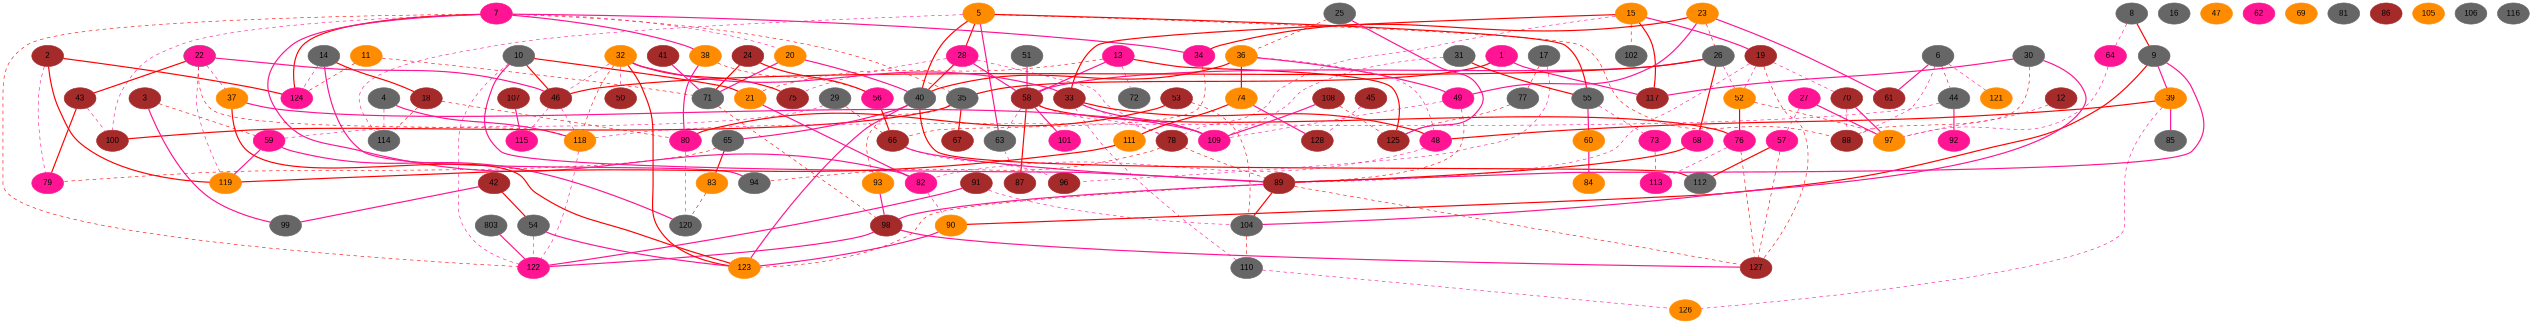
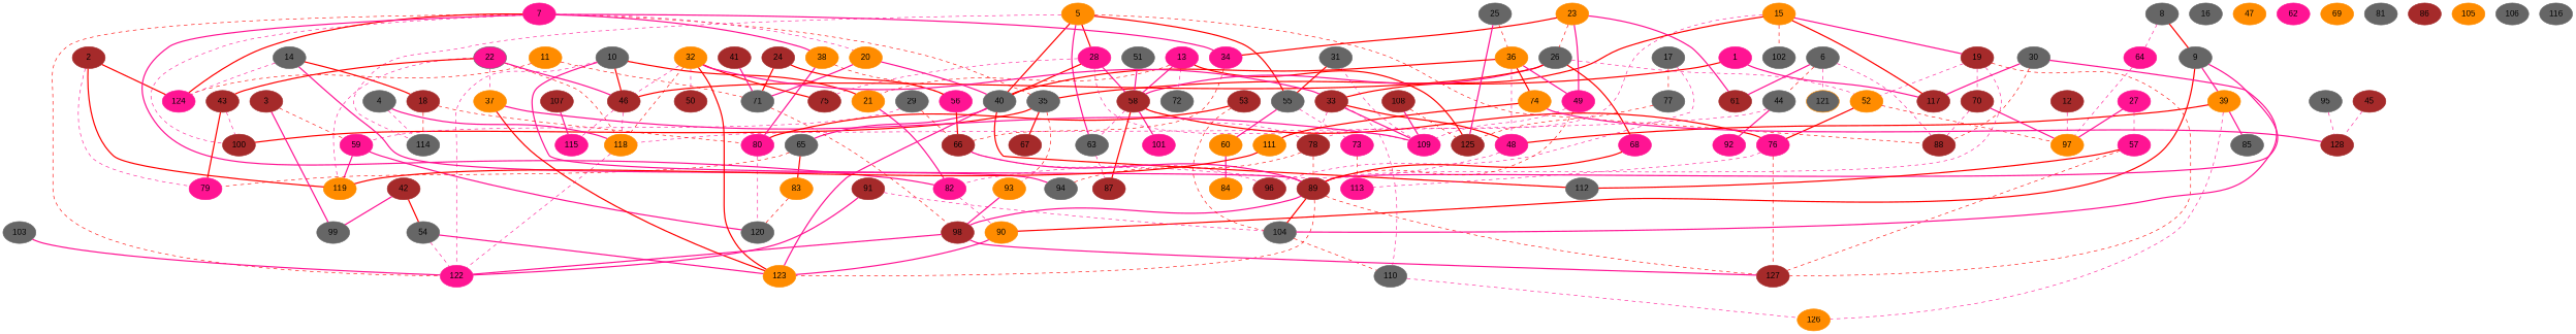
  graph {
    fontname="Liberation Sans"
    node [color=gray40 fontname="Liberation Sans" style=filled]
    edge [color=deeppink fontname="Liberation Sans" style=bold]
    1 [color=deeppink]
    35
    117 [color=brown]
    100 [color=brown]
    67 [color=brown]
    93 [color=darkorange]
    2 [color=brown]
    79 [color=deeppink]
    119 [color=darkorange]
    124 [color=deeppink]
    3 [color=brown]
    59 [color=deeppink]
    99
    120
    4
    114
    118 [color=darkorange]
    122 [color=deeppink]
    5 [color=darkorange]
    28 [color=deeppink]
    40
    55
    63
    88 [color=brown]
    58 [color=brown]
    75 [color=brown]
    109 [color=deeppink]
    123 [color=darkorange]
    65
    112
    60 [color=darkorange]
    73 [color=deeppink]
    87 [color=brown]
    6
    44
    61 [color=brown]
-   121 [color=darkorange]
+   121 [color=darkorange fillcolor=gray40]
    92 [color=deeppink]
    7 [color=deeppink]
    20 [color=darkorange]
    34 [color=deeppink]
    38 [color=darkorange]
    82 [color=deeppink]
    71
    66 [color=brown]
    80 [color=deeppink]
    56 [color=deeppink]
    90 [color=darkorange]
    8
    9
    64 [color=deeppink]
    39 [color=darkorange]
    89 [color=brown]
    97 [color=darkorange]
    48 [color=deeppink]
    85
    126 [color=darkorange]
    127 [color=brown]
    104
    98 [color=brown]
    10
    21 [color=darkorange]
    46 [color=brown]
    115 [color=deeppink]
    11 [color=darkorange]
    12 [color=brown]
    13 [color=deeppink]
    72
    125 [color=brown]
    78 [color=brown]
    76 [color=deeppink]
    101 [color=deeppink]
    14
    18 [color=brown]
    94
    15 [color=darkorange]
    19 [color=brown]
    33 [color=brown]
    102
    52 [color=darkorange]
    70 [color=brown]
    110
    16
    17
    77
    96 [color=brown]
    22 [fillcolor=deeppink]
    37 [color=darkorange]
    43 [color=brown]
    23 [color=darkorange]
    26
    49 [color=deeppink]
    68 [color=deeppink]
    24 [color=brown]
    25
    36 [color=darkorange]
    74 [color=darkorange]
    27 [color=deeppink]
    57 [color=deeppink]
    29
    30
    31
    32 [color=darkorange]
    50 [color=brown]
    128 [color=brown]
    111 [color=darkorange]
    83 [color=darkorange]
    41 [color=brown]
    42 [color=brown]
    54
    45 [color=brown]
    47 [color=darkorange]
    51
    113 [color=deeppink]
    53 [color=brown]
    84 [color=darkorange]
    62 [color=deeppink]
    69 [color=darkorange]
    81
    86 [color=brown]
    91 [color=brown]
-   103 [label=803]
+   95
+   103
    105 [color=darkorange]
    106
    107 [color=brown]
    108 [color=brown]
    116
    1 -- 35 [color=red]
    1 -- 117
    35 -- 100 [color=red]
    35 -- 67 [color=red]
    35 -- 93 [color=red style=dashed]
    93 -- 98
    2 -- 79 [style=dashed]
    2 -- 119 [color=red]
    2 -- 124 [color=red]
    3 -- 59 [color=red style=dashed]
    3 -- 99
    59 -- 119
    59 -- 120
    4 -- 114 [style=dashed]
    4 -- 118
    118 -- 122 [style=dashed]
    5 -- 114 [style=dashed]
    5 -- 28 [color=red]
    5 -- 40 [color=red]
    5 -- 55 [color=red]
    5 -- 63
    5 -- 88 [color=red style=dashed]
    28 -- 40 [color=red]
    28 -- 58
    28 -- 75 [style=dashed]
    28 -- 109 [style=dashed]
    40 -- 123
    40 -- 65
    40 -- 112 [color=red]
    55 -- 60
    55 -- 73 [style=dashed]
    63 -- 87 [style=dashed]
    58 -- 63 [style=dashed]
    58 -- 87 [color=red]
    58 -- 78 [style=dashed]
    58 -- 76 [color=red]
    58 -- 101
    65 -- 79 [color=red style=dashed]
    65 -- 83 [color=red]
    60 -- 84
    73 -- 113 [color=red style=dashed]
    6 -- 88 [style=dashed]
    6 -- 44 [color=red style=dashed]
    6 -- 61
    6 -- 121 [style=dashed]
    44 -- 118 [style=dashed]
    44 -- 92
    7 -- 35 [color=red style=dashed]
    7 -- 100 [style=dashed]
    7 -- 124 [color=red]
    7 -- 122 [color=red style=dashed]
    7 -- 20 [style=dashed]
    7 -- 34
    7 -- 38
    7 -- 82
    20 -- 40
    20 -- 71
    34 -- 66 [color=red style=dashed]
    38 -- 80
    38 -- 56 [color=red style=dashed]
    82 -- 90 [style=dashed]
    71 -- 98 [color=red style=dashed]
    66 -- 89
    66 -- 96 [style=dashed]
    80 -- 120 [style=dashed]
    56 -- 66 [color=red]
    90 -- 123
    8 -- 9 [color=red]
    8 -- 64 [style=dashed]
    9 -- 90 [color=red]
    9 -- 39
    9 -- 89
    64 -- 97 [style=dashed]
    39 -- 48 [color=red]
    39 -- 85
    39 -- 126 [style=dashed]
    89 -- 123 [color=red style=dashed]
    89 -- 127 [color=red style=dashed]
    89 -- 104 [color=red]
    89 -- 98
    48 -- 82 [style=dashed]
    104 -- 110 [color=red style=dashed]
    98 -- 122
    98 -- 127
    10 -- 122 [style=dashed]
    10 -- 89
    10 -- 21 [color=red]
    10 -- 46 [color=red]
    21 -- 82
    46 -- 118 [style=dashed]
    46 -- 115 [style=dashed]
    11 -- 124 [color=red style=dashed]
    11 -- 71 [color=red style=dashed]
    12 -- 97 [style=dashed]
    13 -- 58
    13 -- 21 [color=red style=dashed]
    13 -- 72 [style=dashed]
    13 -- 125 [color=red]
    78 -- 89 [color=red style=dashed]
    78 -- 94 [color=red style=dashed]
    76 -- 127 [color=red style=dashed]
    76 -- 113 [style=dashed]
    14 -- 124 [style=dashed]
    14 -- 18 [color=red]
    14 -- 94
    18 -- 114 [color=red style=dashed]
    18 -- 80 [color=red style=dashed]
    15 -- 117 [color=red]
    15 -- 78 [style=dashed]
    15 -- 19
    15 -- 33 [color=red]
    15 -- 102 [color=red style=dashed]
    19 -- 89 [style=dashed]
    19 -- 127 [color=red style=dashed]
    19 -- 52 [style=dashed]
    19 -- 70 [style=dashed]
    33 -- 109
    33 -- 48 [color=red]
    33 -- 78 [style=dashed]
    33 -- 110 [style=dashed]
    52 -- 97 [color=red style=dashed]
    52 -- 76 [color=red]
    70 -- 88 [style=dashed]
    70 -- 97
    110 -- 126 [style=dashed]
    17 -- 77 [color=red style=dashed]
    17 -- 96 [style=dashed]
    77 -- 125 [color=red style=dashed]
    22 -- 119 [style=dashed]
    22 -- 118 [color=red style=dashed]
    22 -- 46
    22 -- 37 [style=dashed]
    22 -- 43 [color=red]
    37 -- 109
    37 -- 123 [color=red]
    43 -- 100 [style=dashed]
    43 -- 79 [color=red]
    23 -- 61
    23 -- 34 [color=red]
    23 -- 26 [color=red style=dashed]
    23 -- 49
    26 -- 58
    26 -- 46 [color=red]
    26 -- 52 [style=dashed]
    26 -- 68 [color=red]
    49 -- 109 [style=dashed]
    49 -- 89 [color=red style=dashed]
    68 -- 89 [color=red]
    24 -- 71 [color=red]
    24 -- 56 [color=red]
    25 -- 125
    25 -- 36 [color=red style=dashed]
    36 -- 40 [color=red]
    36 -- 48 [style=dashed]
    36 -- 49
    36 -- 74 [color=red]
    74 -- 128
    74 -- 111 [color=red]
    27 -- 97
    27 -- 57 [style=dashed]
    57 -- 112 [color=red]
    57 -- 127 [color=red style=dashed]
    29 -- 59 [style=dashed]
    29 -- 66 [color=red style=dashed]
    30 -- 117
    30 -- 88 [color=red style=dashed]
    30 -- 104
    31 -- 55 [color=red]
    31 -- 109 [style=dashed]
    32 -- 118 [color=red style=dashed]
    32 -- 75 [color=red]
    32 -- 123 [color=red]
    32 -- 46 [style=dashed]
    32 -- 33
    32 -- 50 [style=dashed]
    111 -- 119 [color=red]
    83 -- 120 [color=red style=dashed]
    41 -- 71
    42 -- 99
    42 -- 54 [color=red]
    54 -- 122 [style=dashed]
    54 -- 123
    45 -- 128 [style=dashed]
    51 -- 58
    53 -- 80 [color=red]
    53 -- 104 [color=red style=dashed]
    91 -- 122
    91 -- 104 [style=dashed]
+   95 -- 128 [style=dashed]
    103 -- 122
    107 -- 115
    108 -- 109
    108 -- 125 [color=red style=dashed]
  }
